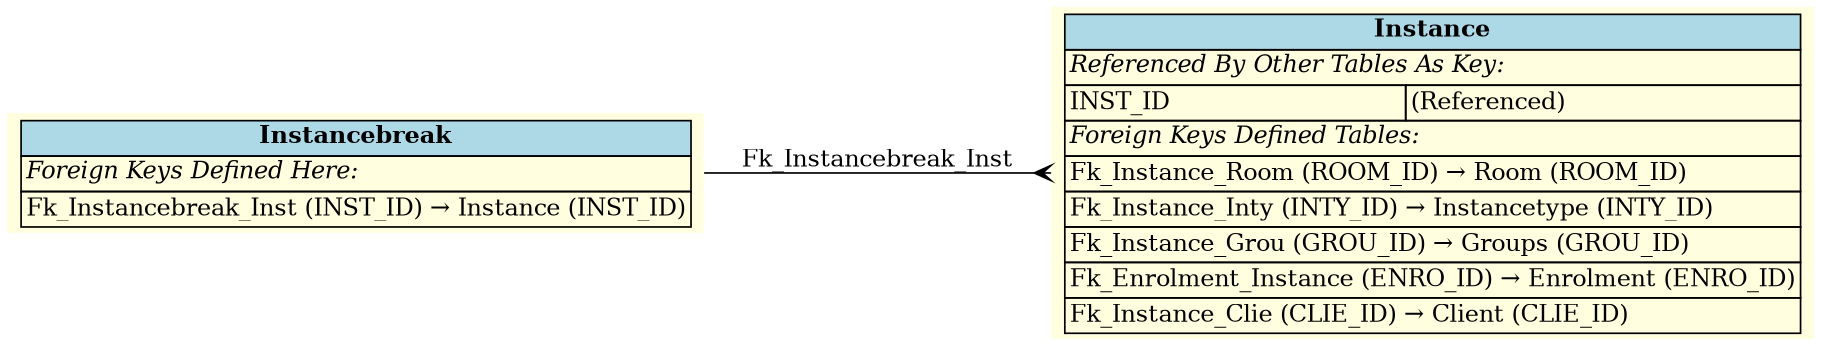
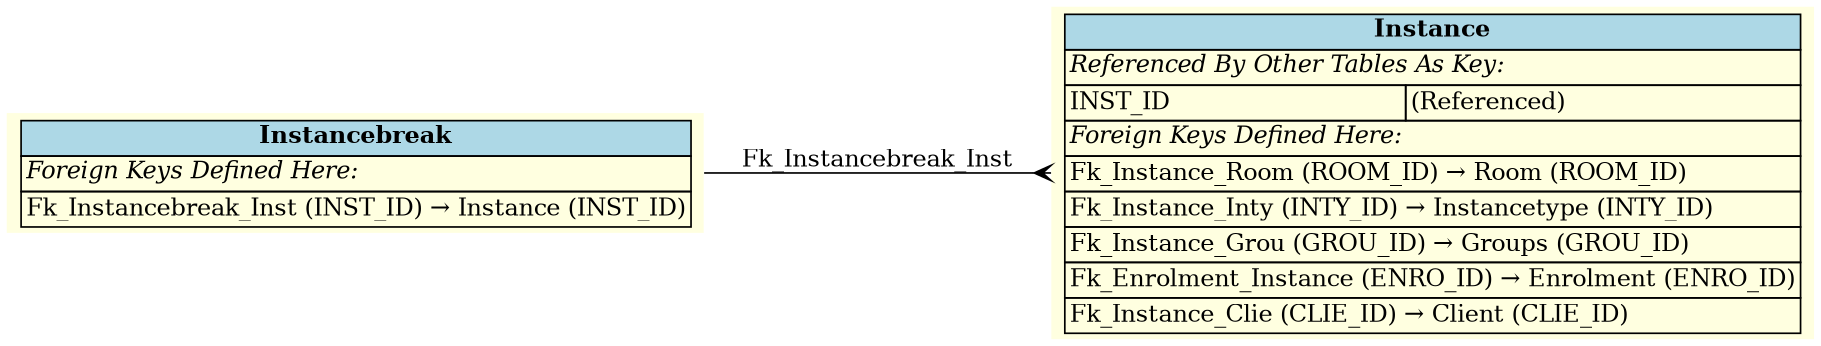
  digraph {
    rankdir=LR
    node [fillcolor=lightyellow shape=plaintext style=filled]
-   n1 [label=<     <TABLE BORDER="0" CELLBORDER="1" CELLSPACING="0" BGCOLOR="lightyellow">       <TR><TD COLSPAN="2" BGCOLOR="lightblue"><B>Instance</B></TD></TR>       <TR><TD COLSPAN="2" ALIGN="LEFT"><I>Referenced By Other Tables As Key:</I></TD></TR>       <TR><TD ALIGN="LEFT">INST_ID</TD><TD ALIGN="LEFT">(Referenced)</TD></TR>       <TR><TD COLSPAN="2" ALIGN="LEFT"><I>Foreign Keys Defined Tables:</I></TD></TR>       <TR><TD ALIGN="LEFT" COLSPAN="2">Fk_Instance_Room (ROOM_ID) &rarr; Room (ROOM_ID)</TD></TR>       <TR><TD ALIGN="LEFT" COLSPAN="2">Fk_Instance_Inty (INTY_ID) &rarr; Instancetype (INTY_ID)</TD></TR>       <TR><TD ALIGN="LEFT" COLSPAN="2">Fk_Instance_Grou (GROU_ID) &rarr; Groups (GROU_ID)</TD></TR>       <TR><TD ALIGN="LEFT" COLSPAN="2">Fk_Enrolment_Instance (ENRO_ID) &rarr; Enrolment (ENRO_ID)</TD></TR>       <TR><TD ALIGN="LEFT" COLSPAN="2">Fk_Instance_Clie (CLIE_ID) &rarr; Client (CLIE_ID)</TD></TR>     </TABLE>     >]
+   n1 [label=<     <TABLE BORDER="0" CELLBORDER="1" CELLSPACING="0" BGCOLOR="lightyellow">       <TR><TD COLSPAN="2" BGCOLOR="lightblue"><B>Instance</B></TD></TR>       <TR><TD COLSPAN="2" ALIGN="LEFT"><I>Referenced By Other Tables As Key:</I></TD></TR>       <TR><TD ALIGN="LEFT">INST_ID</TD><TD ALIGN="LEFT">(Referenced)</TD></TR>       <TR><TD COLSPAN="2" ALIGN="LEFT"><I>Foreign Keys Defined Here:</I></TD></TR>       <TR><TD ALIGN="LEFT" COLSPAN="2">Fk_Instance_Room (ROOM_ID) &rarr; Room (ROOM_ID)</TD></TR>       <TR><TD ALIGN="LEFT" COLSPAN="2">Fk_Instance_Inty (INTY_ID) &rarr; Instancetype (INTY_ID)</TD></TR>       <TR><TD ALIGN="LEFT" COLSPAN="2">Fk_Instance_Grou (GROU_ID) &rarr; Groups (GROU_ID)</TD></TR>       <TR><TD ALIGN="LEFT" COLSPAN="2">Fk_Enrolment_Instance (ENRO_ID) &rarr; Enrolment (ENRO_ID)</TD></TR>       <TR><TD ALIGN="LEFT" COLSPAN="2">Fk_Instance_Clie (CLIE_ID) &rarr; Client (CLIE_ID)</TD></TR>     </TABLE>     >]
    n2 [label=<     <TABLE BORDER="0" CELLBORDER="1" CELLSPACING="0" BGCOLOR="lightyellow">       <TR><TD COLSPAN="2" BGCOLOR="lightblue"><B>Instancebreak</B></TD></TR>       <TR><TD COLSPAN="2" ALIGN="LEFT"><I>Foreign Keys Defined Here:</I></TD></TR>       <TR><TD ALIGN="LEFT" COLSPAN="2">Fk_Instancebreak_Inst (INST_ID) &rarr; Instance (INST_ID)</TD></TR>     </TABLE>     >]
    n2 -> n1 [arrowhead=crow arrowtail=none dir=both label=" Fk_Instancebreak_Inst " labelfontsize=10 style=solid]
  }
